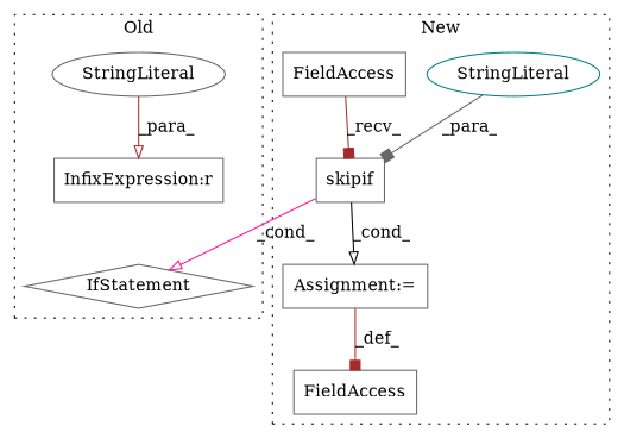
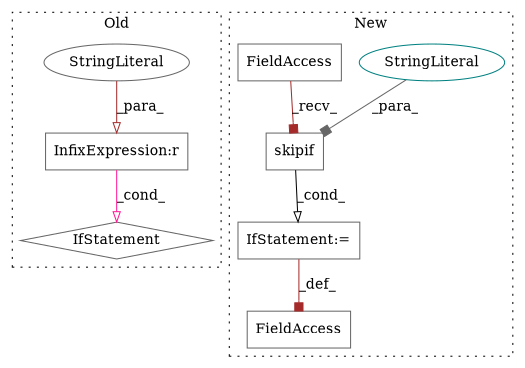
  digraph {
    node [a=45 color=gray40 l=4 shape=box]
    edge [arrowhead=onormal color=brown]
    n1 [a=25 l="4,2" label=IfStatement s="3411,3437" shape=diamond]
    n2 [a=27 label="InfixExpression:r" s=3423]
    n3 [l=10 label=StringLiteral s=3427 shape=ellipse]
    n4 [a=32 l="7,1" label=skipif s="291,332"]
    n5 [a=22 label=FieldAccess s=282]
    n6 [color=teal l=29 label=StringLiteral s=303 shape=ellipse]
    n7 [a=22 l=3 label=FieldAccess s=287]
-   n8 [a=7 l=1 label="Assignment:=" s=286]
+   n8 [a=7 l=1 label="IfStatement:=" s=286]
    subgraph cluster_1 {
      label=Old
      style=dotted
      n1
      n2
      n3
    }
    subgraph cluster_2 {
      label=New
      style=dotted
      n4
      n5
      n6
      n7
      n8
    }
-   n4 -> n1 [color=deeppink label=_cond_]
+   n2 -> n1 [color=deeppink label=_cond_]
    n3 -> n2 [label=_para_]
    n4 -> n8 [color=black label=_cond_]
    n6 -> n4 [arrowhead=box color=gray40 label=_para_]
    n7 -> n4 [arrowhead=box label=_recv_]
    n8 -> n5 [arrowhead=box label=_def_]
  }
